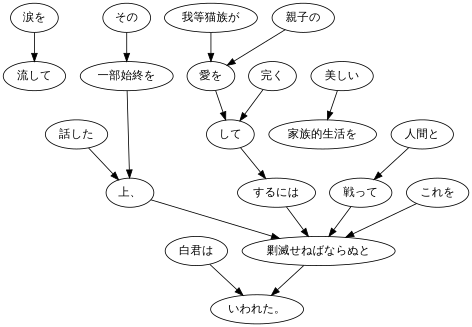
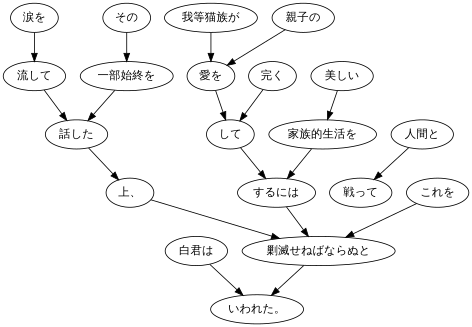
  digraph {
    n1 [label="白君は"]
    n2 [label="いわれた。"]
    n3 [label="涙を"]
    n4 [label="流して"]
    n5 [label="話した"]
    n6 [label="上、"]
    n7 [label="その"]
    n8 [label="一部始終を"]
    n9 [label="剿滅せねばならぬと"]
    n10 [label="して"]
    n11 [label="するには"]
    n12 [label="我等猫族が"]
    n13 [label="愛を"]
    n14 [label="親子の"]
    n15 [label="完く"]
    n16 [label="美しい"]
    n17 [label="家族的生活を"]
    n18 [label="人間と"]
    n19 [label="戦って"]
    n20 [label="これを"]
    n1 -> n2
    n3 -> n4
+   n4 -> n5
    n5 -> n6
    n6 -> n9
    n7 -> n8
-   n8 -> n6
+   n8 -> n5
    n9 -> n2
    n10 -> n11
    n11 -> n9
    n12 -> n13
    n13 -> n10
    n14 -> n13
    n15 -> n10
    n16 -> n17
+   n17 -> n11
    n18 -> n19
-   n19 -> n9
    n20 -> n9
  }
